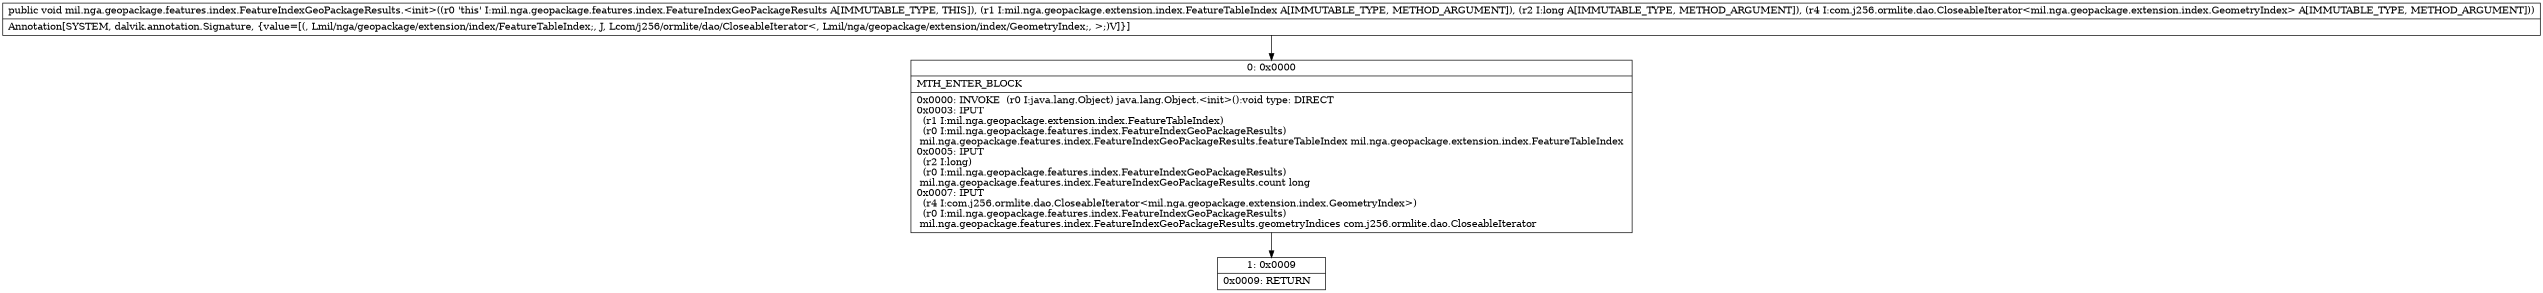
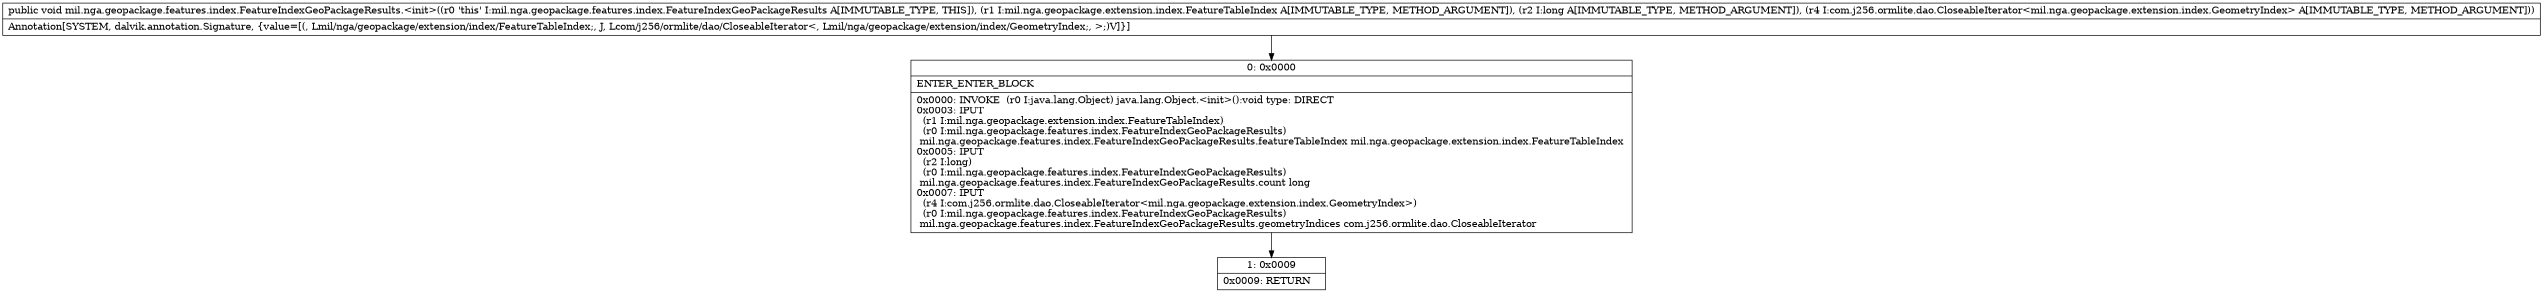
  digraph {
    node [shape=record]
-   n1 [label="{0\:\ 0x0000|MTH_ENTER_BLOCK\l|0x0000: INVOKE  (r0 I:java.lang.Object) java.lang.Object.\<init\>():void type: DIRECT \l0x0003: IPUT  \l  (r1 I:mil.nga.geopackage.extension.index.FeatureTableIndex)\l  (r0 I:mil.nga.geopackage.features.index.FeatureIndexGeoPackageResults)\l mil.nga.geopackage.features.index.FeatureIndexGeoPackageResults.featureTableIndex mil.nga.geopackage.extension.index.FeatureTableIndex \l0x0005: IPUT  \l  (r2 I:long)\l  (r0 I:mil.nga.geopackage.features.index.FeatureIndexGeoPackageResults)\l mil.nga.geopackage.features.index.FeatureIndexGeoPackageResults.count long \l0x0007: IPUT  \l  (r4 I:com.j256.ormlite.dao.CloseableIterator\<mil.nga.geopackage.extension.index.GeometryIndex\>)\l  (r0 I:mil.nga.geopackage.features.index.FeatureIndexGeoPackageResults)\l mil.nga.geopackage.features.index.FeatureIndexGeoPackageResults.geometryIndices com.j256.ormlite.dao.CloseableIterator \l}"]
+   n1 [label="{0\:\ 0x0000|ENTER_ENTER_BLOCK\l|0x0000: INVOKE  (r0 I:java.lang.Object) java.lang.Object.\<init\>():void type: DIRECT \l0x0003: IPUT  \l  (r1 I:mil.nga.geopackage.extension.index.FeatureTableIndex)\l  (r0 I:mil.nga.geopackage.features.index.FeatureIndexGeoPackageResults)\l mil.nga.geopackage.features.index.FeatureIndexGeoPackageResults.featureTableIndex mil.nga.geopackage.extension.index.FeatureTableIndex \l0x0005: IPUT  \l  (r2 I:long)\l  (r0 I:mil.nga.geopackage.features.index.FeatureIndexGeoPackageResults)\l mil.nga.geopackage.features.index.FeatureIndexGeoPackageResults.count long \l0x0007: IPUT  \l  (r4 I:com.j256.ormlite.dao.CloseableIterator\<mil.nga.geopackage.extension.index.GeometryIndex\>)\l  (r0 I:mil.nga.geopackage.features.index.FeatureIndexGeoPackageResults)\l mil.nga.geopackage.features.index.FeatureIndexGeoPackageResults.geometryIndices com.j256.ormlite.dao.CloseableIterator \l}"]
    n2 [label="{1\:\ 0x0009|0x0009: RETURN   \l}"]
    n3 [label="{public void mil.nga.geopackage.features.index.FeatureIndexGeoPackageResults.\<init\>((r0 'this' I:mil.nga.geopackage.features.index.FeatureIndexGeoPackageResults A[IMMUTABLE_TYPE, THIS]), (r1 I:mil.nga.geopackage.extension.index.FeatureTableIndex A[IMMUTABLE_TYPE, METHOD_ARGUMENT]), (r2 I:long A[IMMUTABLE_TYPE, METHOD_ARGUMENT]), (r4 I:com.j256.ormlite.dao.CloseableIterator\<mil.nga.geopackage.extension.index.GeometryIndex\> A[IMMUTABLE_TYPE, METHOD_ARGUMENT]))  | Annotation[SYSTEM, dalvik.annotation.Signature, \{value=[(, Lmil\/nga\/geopackage\/extension\/index\/FeatureTableIndex;, J, Lcom\/j256\/ormlite\/dao\/CloseableIterator\<, Lmil\/nga\/geopackage\/extension\/index\/GeometryIndex;, \>;)V]\}]\l}"]
    n1 -> n2
    n3 -> n1
  }
